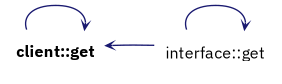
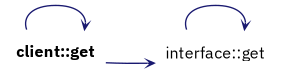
  digraph {
    rankdir=LR
    fontname="IBM Plex Sans"
    node [fontname="IBM Plex Sans" fontsize=12 shape=plaintext]
    edge [arrowhead=open arrowsize=0.5 arrowtail=open color=midnightblue fontname="IBM Plex Sans" labelfontsize=10 style=solid]
    n1 [label=<<b>client::get</b>>]
    n2 [label="interface::get"]
    n1 -> n1
-   n2 -> n1
+   n1 -> n2
    n2 -> n2
  }
